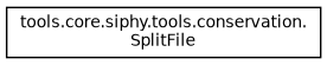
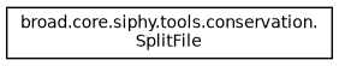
  digraph {
    rankdir=TB
-   n1 [color=black fillcolor=white fontname=Helvetica fontsize=10 height=0.2 label="tools.core.siphy.tools.conservation.\lSplitFile" shape=record style=filled width=0.4]
+   n1 [color=black fillcolor=white fontname=Helvetica fontsize=10 height=0.2 label="broad.core.siphy.tools.conservation.\lSplitFile" shape=record style=filled width=0.4]
  }
